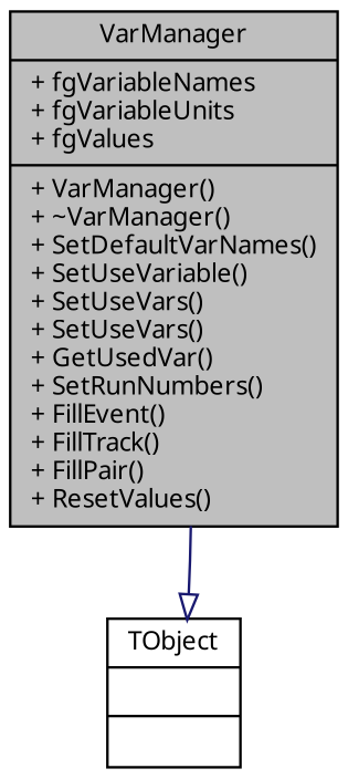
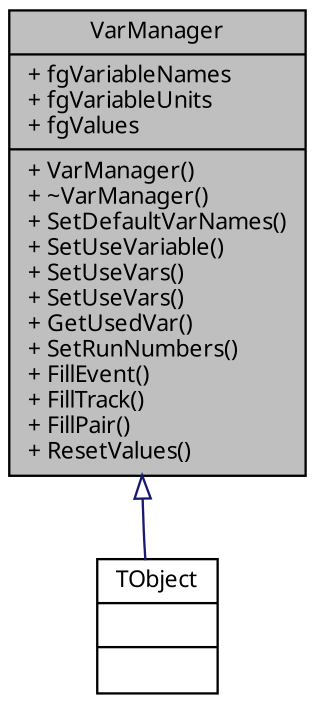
  digraph {
    fontname="Noto Sans"
    node [color=black fontname="Noto Sans" fontsize=10 shape=record]
    n1 [fillcolor=grey75 fontcolor=black height=0.2 label="{VarManager\n|+ fgVariableNames\l+ fgVariableUnits\l+ fgValues\l|+ VarManager()\l+ ~VarManager()\l+ SetDefaultVarNames()\l+ SetUseVariable()\l+ SetUseVars()\l+ SetUseVars()\l+ GetUsedVar()\l+ SetRunNumbers()\l+ FillEvent()\l+ FillTrack()\l+ FillPair()\l+ ResetValues()\l}" style=filled width=0.4]
    n2 [height=0.2 label="{TObject\n||}" width=0.4]
-   n2 -> n1 [arrowtail=onormal color=midnightblue dir=back fontname="Noto Sans" fontsize=10 labelfontname=Helvetica labelfontsize=10 style=solid]
+   n1 -> n2 [arrowtail=onormal color=midnightblue dir=back fontname="Noto Sans" fontsize=10 labelfontname=Helvetica labelfontsize=10 style=solid]
  }
